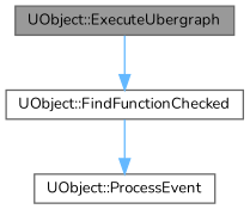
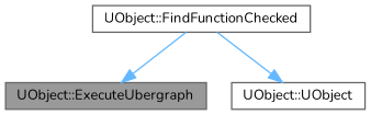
  digraph {
    fontname=Nunito
    rankdir=TB
    node [color=grey40 fillcolor=white fontname=Nunito fontsize=10 shape=box style=filled]
    edge [color=steelblue1 fontname=Nunito fontsize=10 labelfontname=Helvetica labelfontsize=10 style=solid]
    n1 [color=gray40 fillcolor=grey60 fontcolor=black height=0.2 label="UObject::ExecuteUbergraph" width=0.4]
    n2 [height=0.2 label="UObject::FindFunctionChecked" width=0.4]
-   n3 [height=0.2 label="UObject::ProcessEvent" width=0.4]
-   n1 -> n2
+   n3 [height=0.2 label="UObject::UObject" width=0.4]
+   n2 -> n1
    n2 -> n3
  }
